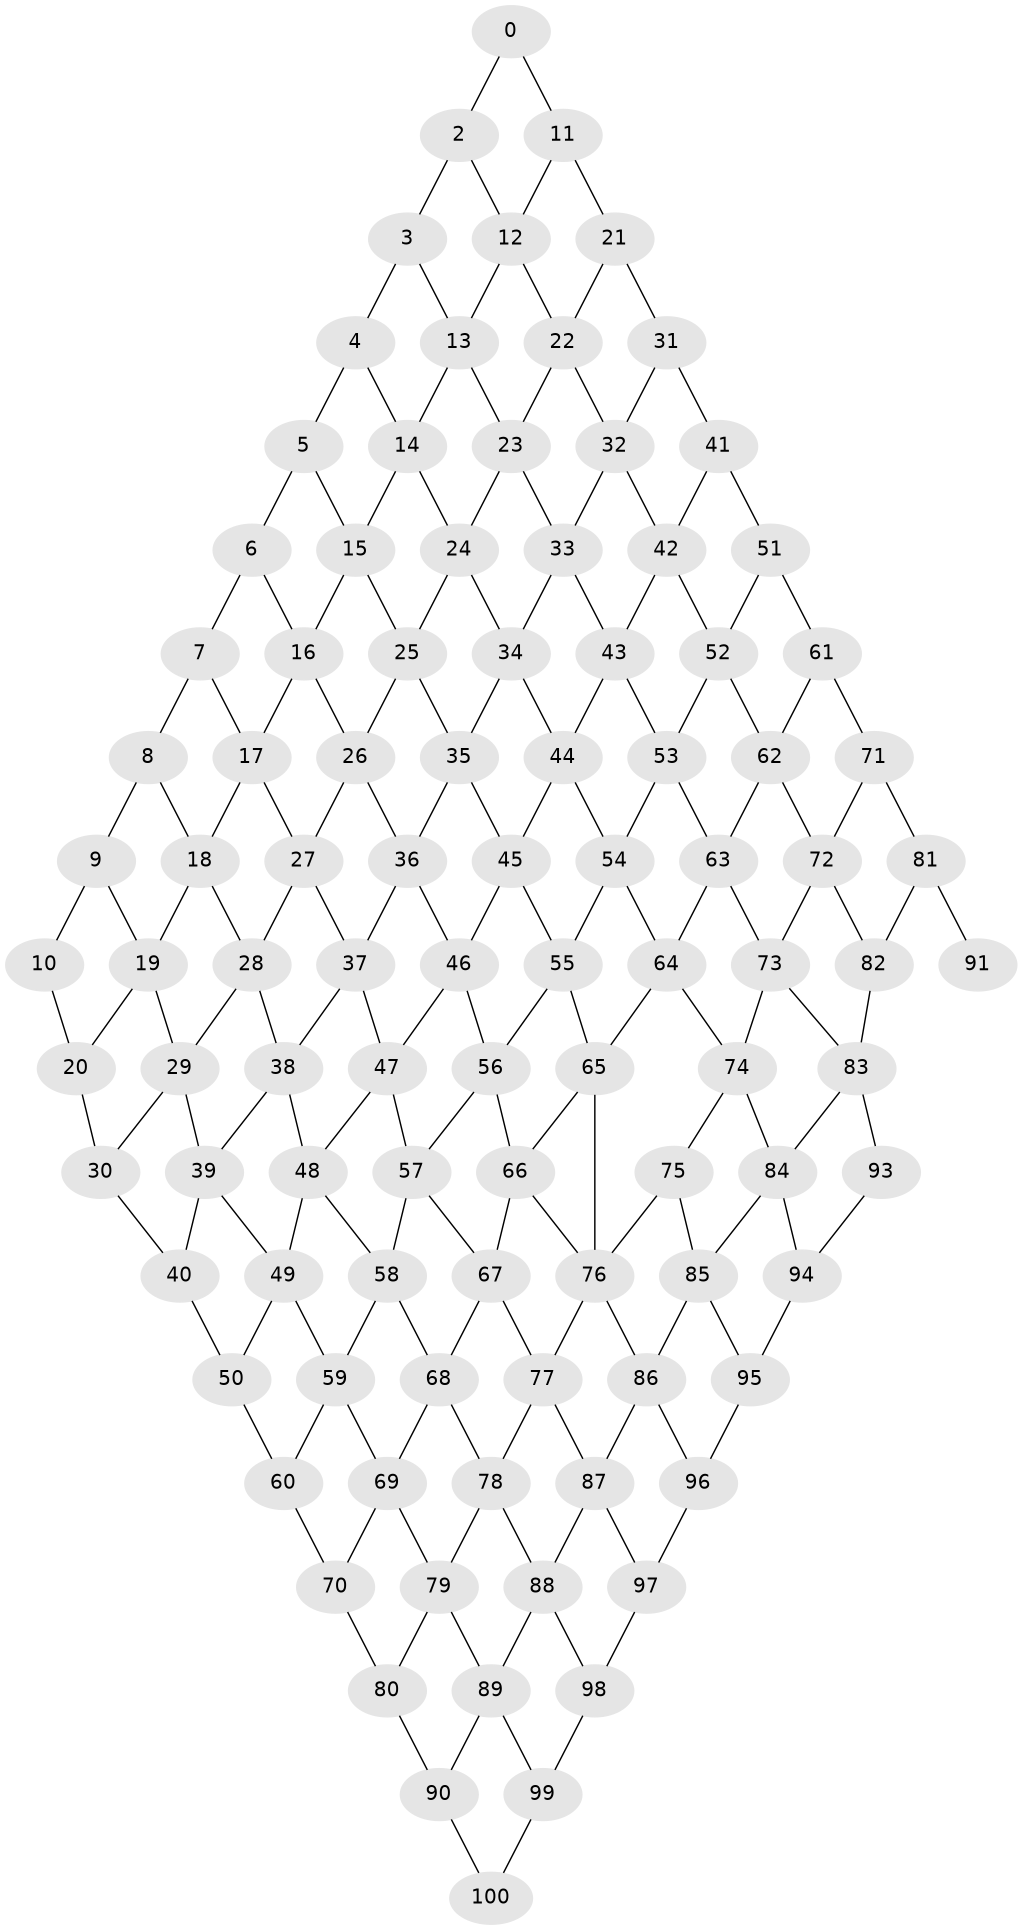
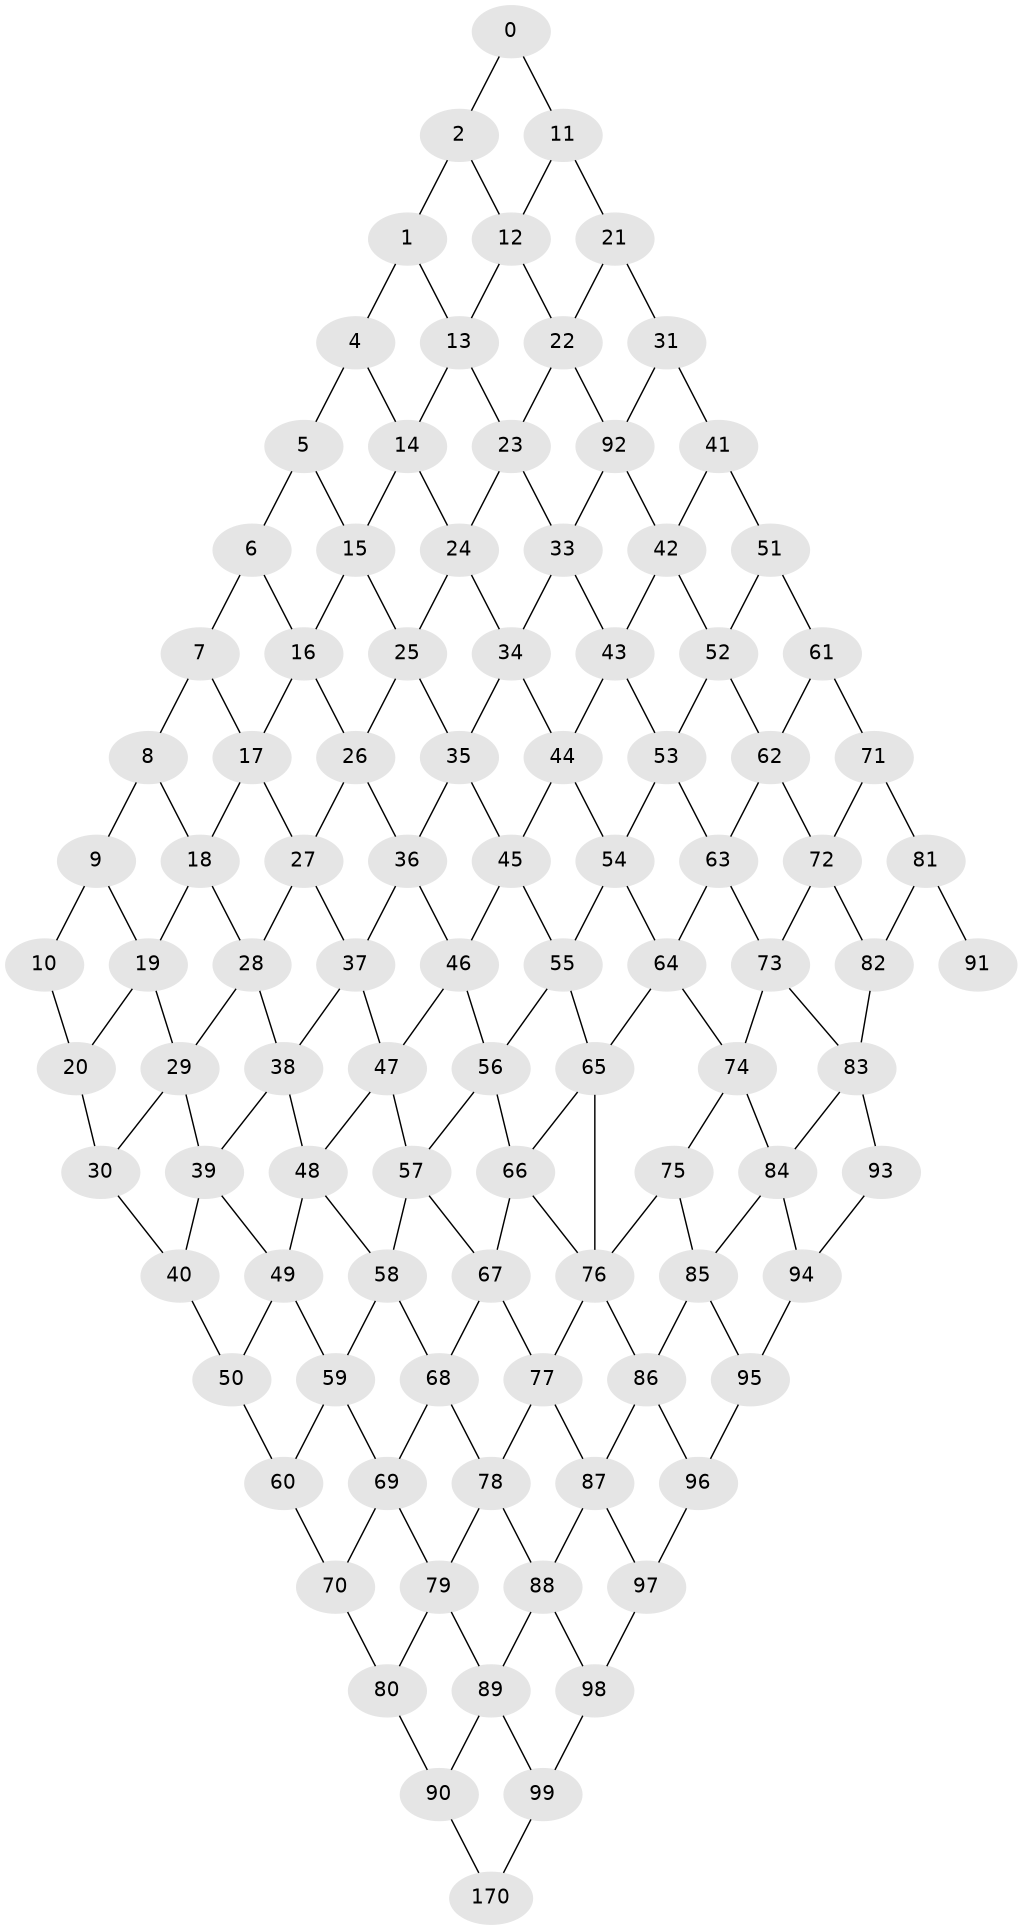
  graph {
    fontname="DejaVu Sans"
    node [color=gray90 fontname="DejaVu Sans" style=filled]
    edge [fontname="DejaVu Sans"]
    n1 [label=0]
    2
    11
-   3
+   3 [label=1]
    12
    21
    4
    13
    22
    5
    14
    23
    6
    15
    24
    7
    16
    25
    8
    17
    26
    9
    18
    27
    10
    19
    28
    20
    29
    30
    31
-   32
+   32 [label=92]
    33
    34
    35
    36
    37
    38
    39
    40
    41
    42
    43
    44
    45
    46
    47
    48
    49
    50
    51
    52
    53
    54
    55
    56
    57
    58
    59
    60
    61
    62
    63
    64
    65
    66
    67
    68
    69
    70
    71
    72
    73
    74
    76
    77
    78
    79
    80
    81
    82
    83
    75
    84
    85
    86
    87
    88
    89
    90
    91
    93
    94
    95
    96
    97
    98
    99
-   100
+   100 [label=170]
    n1 -- 2
    n1 -- 11
    2 -- 3
    2 -- 12
    11 -- 12
    11 -- 21
    3 -- 4
    3 -- 13
    12 -- 13
    12 -- 22
    21 -- 22
    21 -- 31
    4 -- 5
    4 -- 14
    13 -- 14
    13 -- 23
    22 -- 23
    22 -- 32
    5 -- 6
    5 -- 15
    14 -- 15
    14 -- 24
    23 -- 24
    23 -- 33
    6 -- 7
    6 -- 16
    15 -- 16
    15 -- 25
    24 -- 25
    24 -- 34
    7 -- 8
    7 -- 17
    16 -- 17
    16 -- 26
    25 -- 26
    25 -- 35
    8 -- 9
    8 -- 18
    17 -- 18
    17 -- 27
    26 -- 27
    26 -- 36
    9 -- 10
    9 -- 19
    18 -- 19
    18 -- 28
    27 -- 28
    27 -- 37
    10 -- 20
    19 -- 20
    19 -- 29
    28 -- 29
    28 -- 38
    20 -- 30
    29 -- 30
    29 -- 39
    30 -- 40
    31 -- 32
    31 -- 41
    32 -- 33
    32 -- 42
    33 -- 34
    33 -- 43
    34 -- 35
    34 -- 44
    35 -- 36
    35 -- 45
    36 -- 37
    36 -- 46
    37 -- 38
    37 -- 47
    38 -- 39
    38 -- 48
    39 -- 40
    39 -- 49
    40 -- 50
    41 -- 42
    41 -- 51
    42 -- 43
    42 -- 52
    43 -- 44
    43 -- 53
    44 -- 45
    44 -- 54
    45 -- 46
    45 -- 55
    46 -- 47
    46 -- 56
    47 -- 48
    47 -- 57
    48 -- 49
    48 -- 58
    49 -- 50
    49 -- 59
    50 -- 60
    51 -- 52
    51 -- 61
    52 -- 53
    52 -- 62
    53 -- 54
    53 -- 63
    54 -- 55
    54 -- 64
    55 -- 56
    55 -- 65
    56 -- 57
    56 -- 66
    57 -- 58
    57 -- 67
    58 -- 59
    58 -- 68
    59 -- 60
    59 -- 69
    60 -- 70
    61 -- 62
    61 -- 71
    62 -- 63
    62 -- 72
    63 -- 64
    63 -- 73
    64 -- 65
    64 -- 74
    65 -- 66
    65 -- 76
    66 -- 67
    66 -- 76
    67 -- 68
    67 -- 77
    68 -- 69
    68 -- 78
    69 -- 70
    69 -- 79
    70 -- 80
    71 -- 72
    71 -- 81
    72 -- 73
    72 -- 82
    73 -- 74
    73 -- 83
    74 -- 75
    74 -- 84
    76 -- 77
    76 -- 86
    77 -- 78
    77 -- 87
    78 -- 79
    78 -- 88
    79 -- 80
    79 -- 89
    80 -- 90
    81 -- 82
    81 -- 91
    82 -- 83
    83 -- 84
    83 -- 93
    75 -- 76
    75 -- 85
    84 -- 85
    84 -- 94
    85 -- 86
    85 -- 95
    86 -- 87
    86 -- 96
    87 -- 88
    87 -- 97
    88 -- 89
    88 -- 98
    89 -- 90
    89 -- 99
    90 -- 100
    93 -- 94
    94 -- 95
    95 -- 96
    96 -- 97
    97 -- 98
    98 -- 99
    99 -- 100
  }
